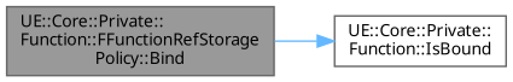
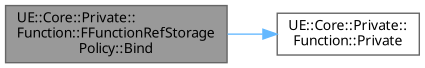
  digraph {
    rankdir=LR
    fontname="Noto Sans"
    node [fontname="Noto Sans" fontsize=10 shape=box style=filled]
    n1 [color=gray40 fillcolor=grey60 fontcolor=black height=0.2 label="UE::Core::Private::\lFunction::FFunctionRefStorage\lPolicy::Bind" width=0.4]
-   n2 [color=grey40 fillcolor=white height=0.2 label="UE::Core::Private::\lFunction::IsBound" width=0.4]
+   n2 [color=grey40 fillcolor=white height=0.2 label="UE::Core::Private::\lFunction::Private" width=0.4]
    n1 -> n2 [color=steelblue1 fontname="Noto Sans" fontsize=10 labelfontname=Helvetica labelfontsize=10 style=solid]
  }
